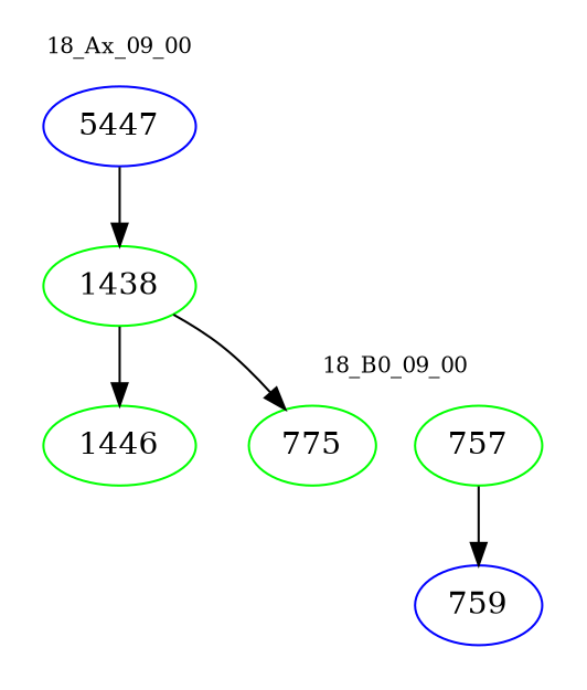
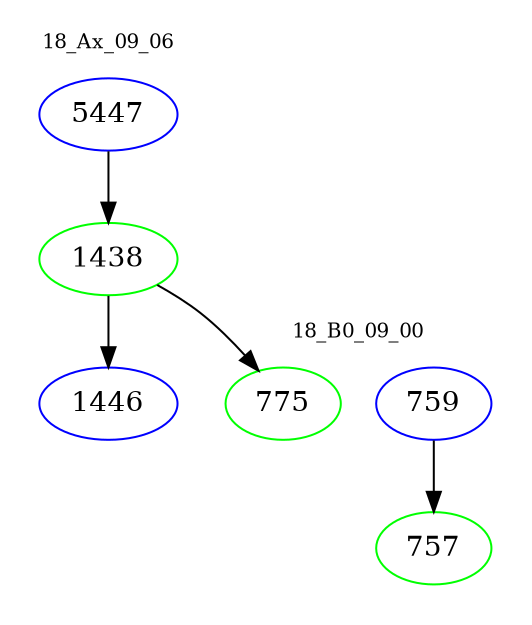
  digraph {
    node [color=green]
    edge [color=black]
    n1 [color=blue label=5447]
    n2 [label=1438]
-   n3 [label=1446]
+   n3 [color=blue label=1446]
    n4 [color=blue label=759]
    n5 [label=757]
    n6 [label=775]
    subgraph cluster_1 {
      color=white
      fontsize=10
-     label="18_Ax_09_00"
+     label="18_Ax_09_06"
      n1
      n2
      n3
    }
    subgraph cluster_2 {
      color=white
      fontsize=10
      label="18_B0_09_00"
      n4
      n5
      n6
    }
    n1 -> n2
    n2 -> n3
    n2 -> n6
-   n5 -> n4
+   n4 -> n5
  }
